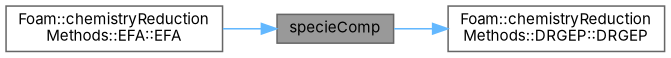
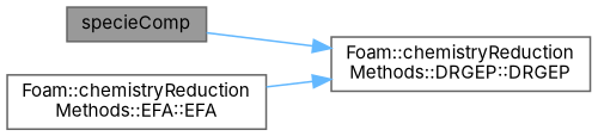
  digraph {
    fontname=Inter
    rankdir=RL
    node [color=grey40 fillcolor=white fontname=Inter fontsize=10 shape=box style=filled]
    edge [color=steelblue1 dir=back fontname=Inter fontsize=10 labelfontname=Helvetica labelfontsize=10 style=solid]
    n1 [color=gray40 fillcolor=grey60 fontcolor=black height=0.2 label=specieComp width=0.4]
    n2 [height=0.2 label="Foam::chemistryReduction\lMethods::EFA::EFA" width=0.4]
    n3 [height=0.2 label="Foam::chemistryReduction\lMethods::DRGEP::DRGEP" width=0.4]
-   n1 -> n2
+   n3 -> n2
    n3 -> n1
  }
